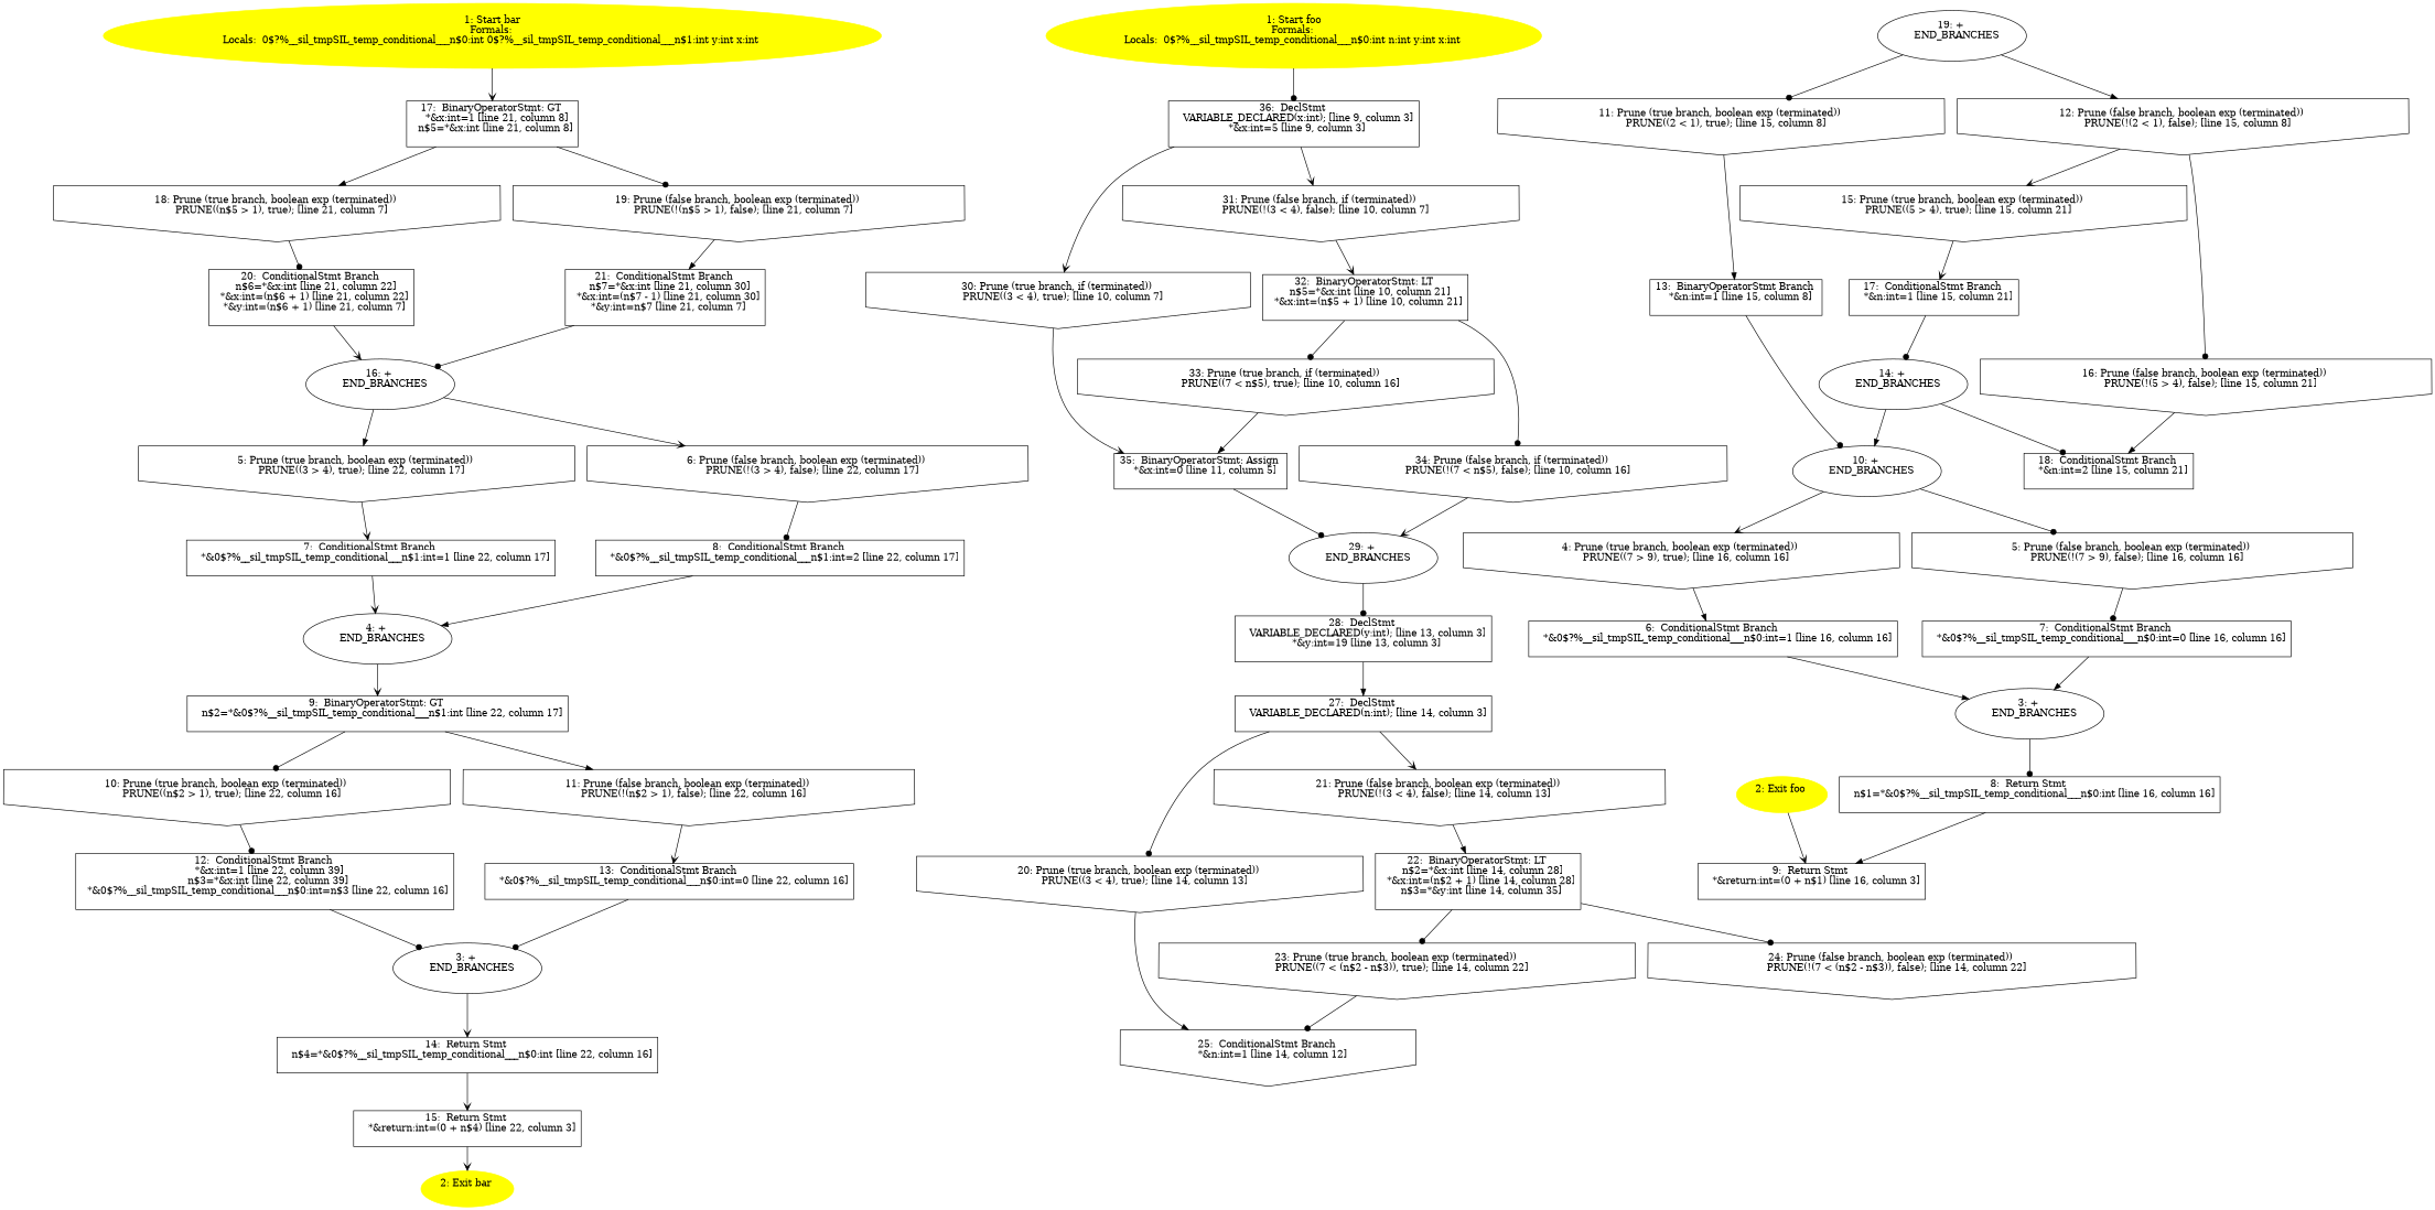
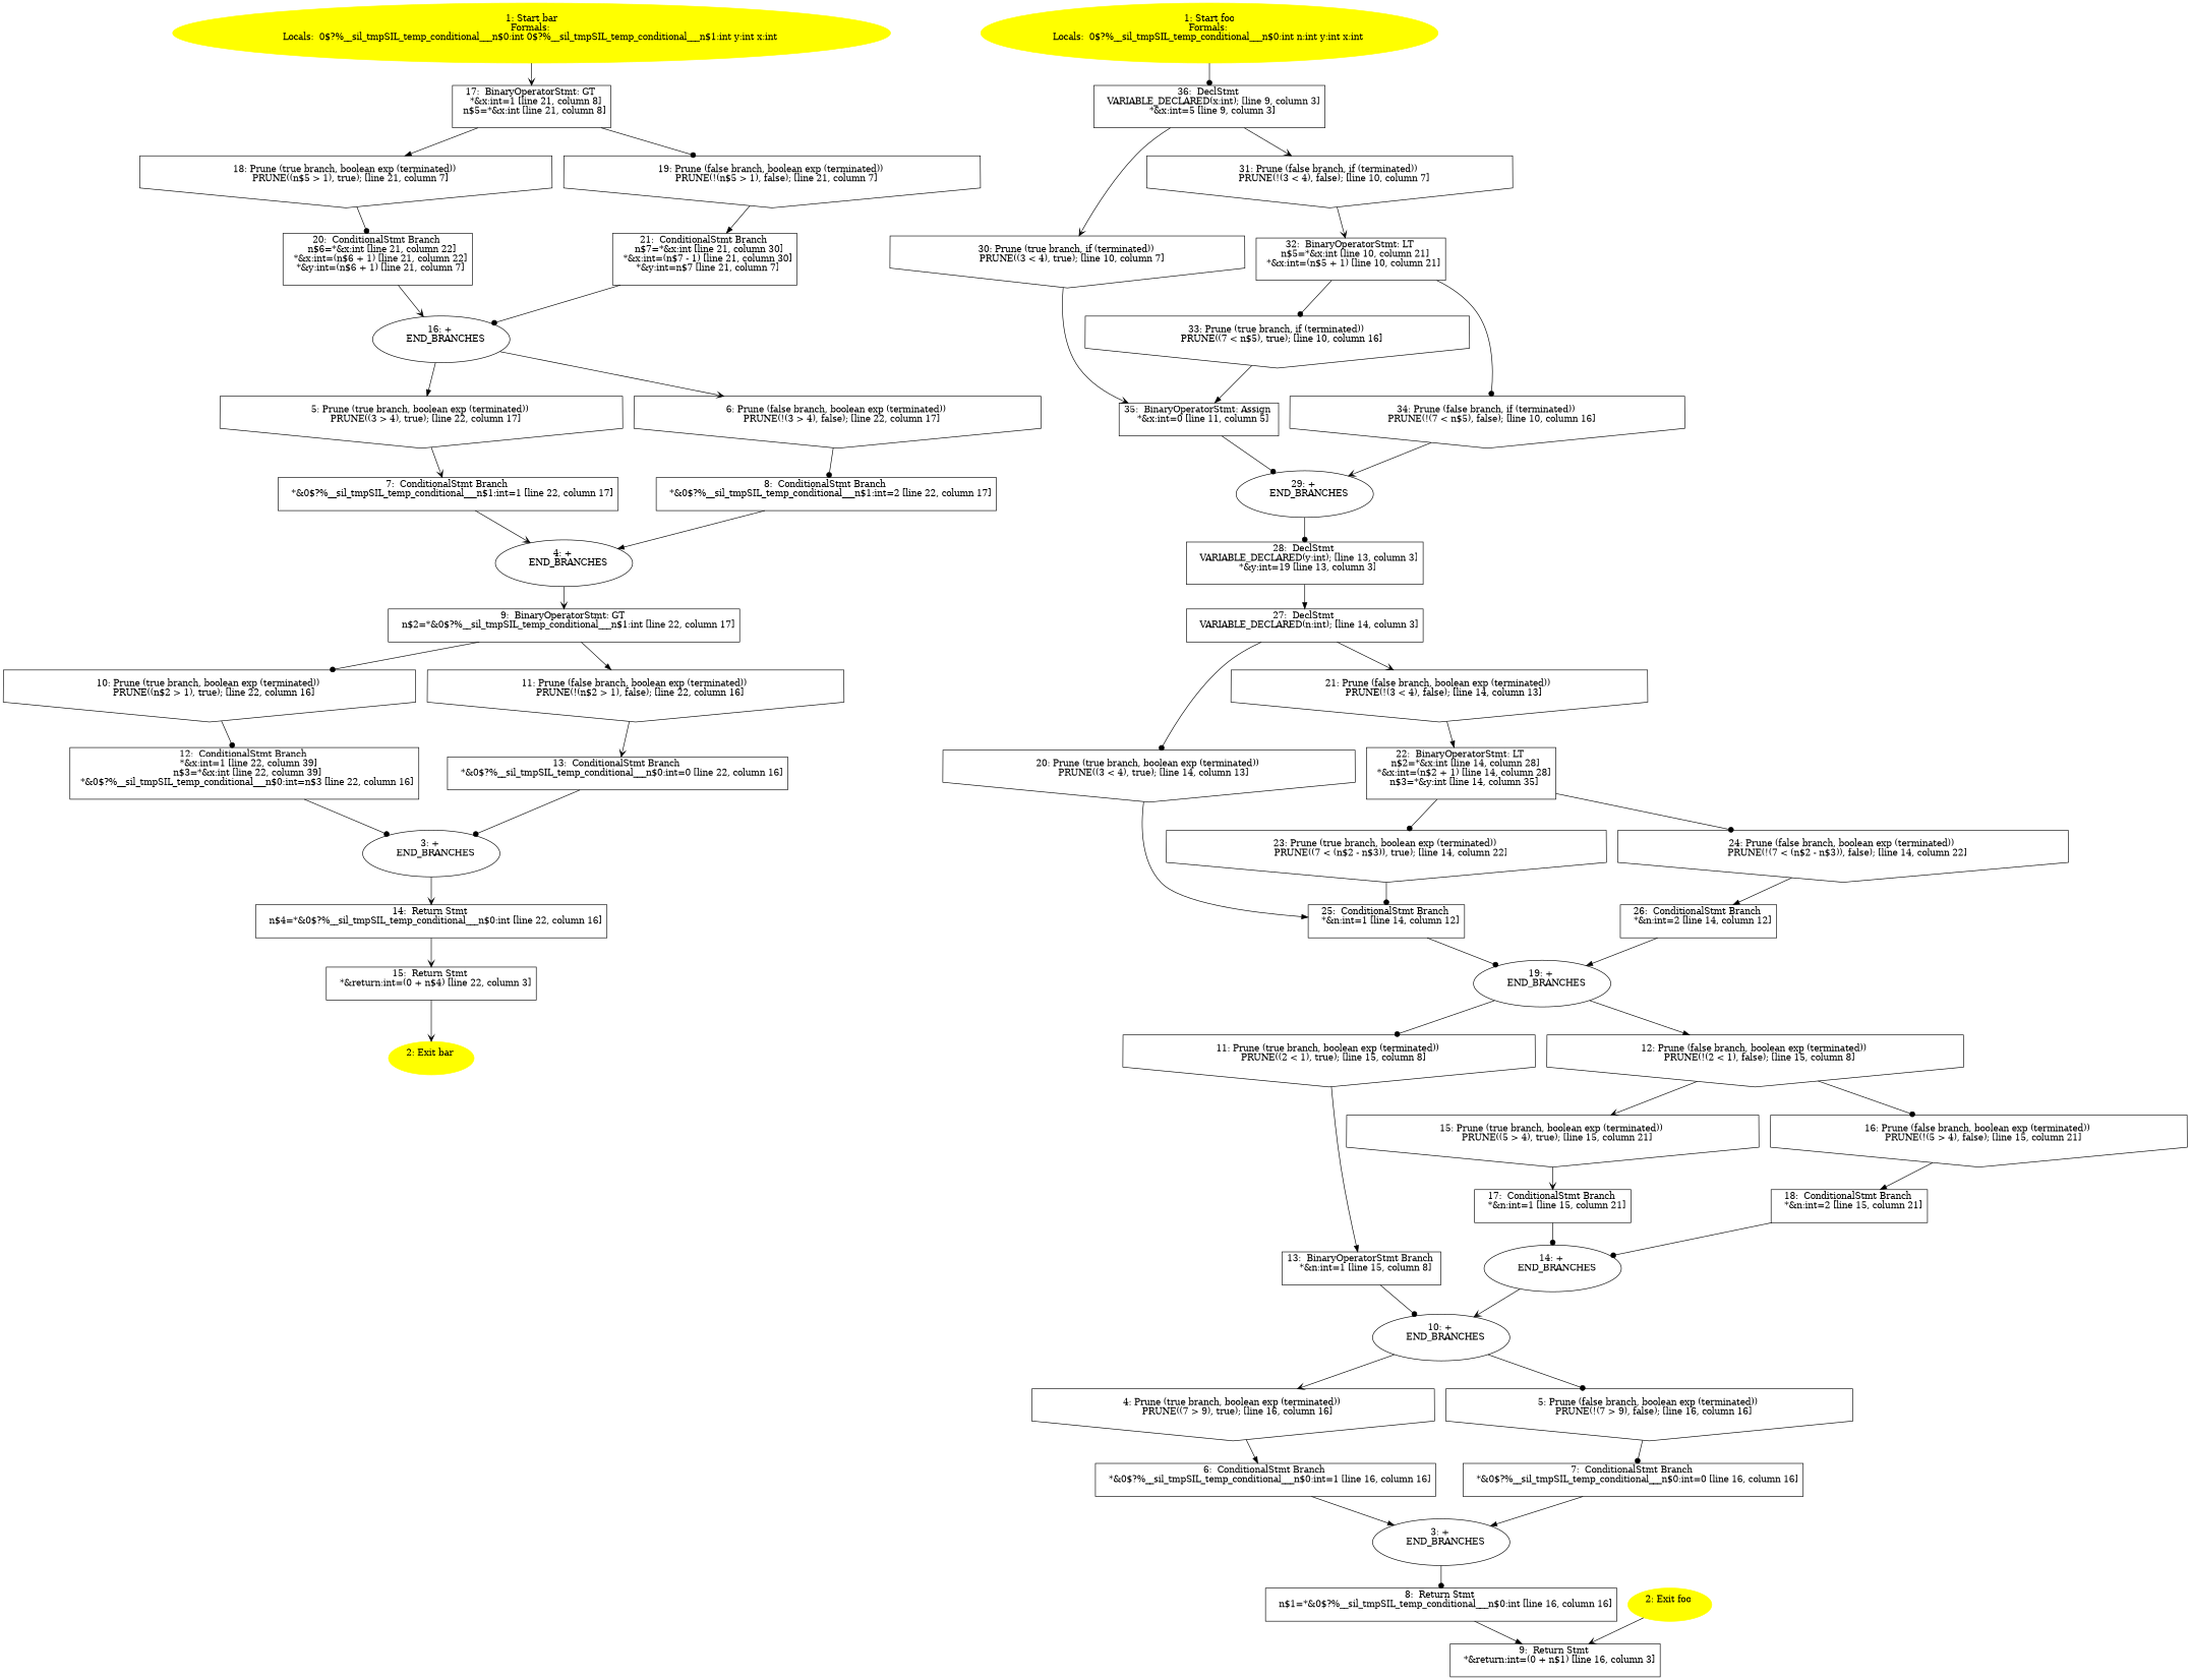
  digraph {
    node [shape=box]
    edge [arrowhead=dot]
    n1 [color=yellow label="1: Start bar\nFormals: \nLocals:  0$?%__sil_tmpSIL_temp_conditional___n$0:int 0$?%__sil_tmpSIL_temp_conditional___n$1:int y:int x:int \n  " style=filled shape=""]
    n2 [label="17:  BinaryOperatorStmt: GT \n   *&x:int=1 [line 21, column 8]\n  n$5=*&x:int [line 21, column 8]\n "]
    n3 [label="18: Prune (true branch, boolean exp (terminated)) \n   PRUNE((n$5 > 1), true); [line 21, column 7]\n " shape=invhouse]
    n4 [label="19: Prune (false branch, boolean exp (terminated)) \n   PRUNE(!(n$5 > 1), false); [line 21, column 7]\n " shape=invhouse]
    n5 [label="20:  ConditionalStmt Branch \n   n$6=*&x:int [line 21, column 22]\n  *&x:int=(n$6 + 1) [line 21, column 22]\n  *&y:int=(n$6 + 1) [line 21, column 7]\n "]
    n6 [label="21:  ConditionalStmt Branch \n   n$7=*&x:int [line 21, column 30]\n  *&x:int=(n$7 - 1) [line 21, column 30]\n  *&y:int=n$7 [line 21, column 7]\n "]
    n7 [color=yellow label="2: Exit bar \n  " style=filled shape=""]
    n8 [label="3: + \n   END_BRANCHES\n " shape=""]
    n9 [label="14:  Return Stmt \n   n$4=*&0$?%__sil_tmpSIL_temp_conditional___n$0:int [line 22, column 16]\n "]
    n10 [label="15:  Return Stmt \n   *&return:int=(0 + n$4) [line 22, column 3]\n "]
    n11 [label="4: + \n   END_BRANCHES\n " shape=""]
    n12 [label="9:  BinaryOperatorStmt: GT \n   n$2=*&0$?%__sil_tmpSIL_temp_conditional___n$1:int [line 22, column 17]\n "]
    n13 [label="10: Prune (true branch, boolean exp (terminated)) \n   PRUNE((n$2 > 1), true); [line 22, column 16]\n " shape=invhouse]
    n14 [label="11: Prune (false branch, boolean exp (terminated)) \n   PRUNE(!(n$2 > 1), false); [line 22, column 16]\n " shape=invhouse]
    n15 [label="12:  ConditionalStmt Branch \n   *&x:int=1 [line 22, column 39]\n  n$3=*&x:int [line 22, column 39]\n  *&0$?%__sil_tmpSIL_temp_conditional___n$0:int=n$3 [line 22, column 16]\n "]
    n16 [label="13:  ConditionalStmt Branch \n   *&0$?%__sil_tmpSIL_temp_conditional___n$0:int=0 [line 22, column 16]\n "]
    n17 [label="5: Prune (true branch, boolean exp (terminated)) \n   PRUNE((3 > 4), true); [line 22, column 17]\n " shape=invhouse]
    n18 [label="7:  ConditionalStmt Branch \n   *&0$?%__sil_tmpSIL_temp_conditional___n$1:int=1 [line 22, column 17]\n "]
    n19 [label="6: Prune (false branch, boolean exp (terminated)) \n   PRUNE(!(3 > 4), false); [line 22, column 17]\n " shape=invhouse]
    n20 [label="8:  ConditionalStmt Branch \n   *&0$?%__sil_tmpSIL_temp_conditional___n$1:int=2 [line 22, column 17]\n "]
    n21 [label="16: + \n   END_BRANCHES\n " shape=""]
    n22 [color=yellow label="1: Start foo\nFormals: \nLocals:  0$?%__sil_tmpSIL_temp_conditional___n$0:int n:int y:int x:int \n  " style=filled shape=""]
    n23 [label="36:  DeclStmt \n   VARIABLE_DECLARED(x:int); [line 9, column 3]\n  *&x:int=5 [line 9, column 3]\n "]
    n24 [label="30: Prune (true branch, if (terminated)) \n   PRUNE((3 < 4), true); [line 10, column 7]\n " shape=invhouse]
    n25 [label="31: Prune (false branch, if (terminated)) \n   PRUNE(!(3 < 4), false); [line 10, column 7]\n " shape=invhouse]
    n26 [label="35:  BinaryOperatorStmt: Assign \n   *&x:int=0 [line 11, column 5]\n "]
    n27 [label="32:  BinaryOperatorStmt: LT \n   n$5=*&x:int [line 10, column 21]\n  *&x:int=(n$5 + 1) [line 10, column 21]\n "]
    n28 [color=yellow label="2: Exit foo \n  " style=filled shape=""]
    n29 [label="9:  Return Stmt \n   *&return:int=(0 + n$1) [line 16, column 3]\n "]
    n30 [label="3: + \n   END_BRANCHES\n " shape=""]
    n31 [label="8:  Return Stmt \n   n$1=*&0$?%__sil_tmpSIL_temp_conditional___n$0:int [line 16, column 16]\n "]
    n32 [label="4: Prune (true branch, boolean exp (terminated)) \n   PRUNE((7 > 9), true); [line 16, column 16]\n " shape=invhouse]
    n33 [label="6:  ConditionalStmt Branch \n   *&0$?%__sil_tmpSIL_temp_conditional___n$0:int=1 [line 16, column 16]\n "]
    n34 [label="5: Prune (false branch, boolean exp (terminated)) \n   PRUNE(!(7 > 9), false); [line 16, column 16]\n " shape=invhouse]
    n35 [label="7:  ConditionalStmt Branch \n   *&0$?%__sil_tmpSIL_temp_conditional___n$0:int=0 [line 16, column 16]\n "]
    n36 [label="10: + \n   END_BRANCHES\n " shape=""]
    n37 [label="11: Prune (true branch, boolean exp (terminated)) \n   PRUNE((2 < 1), true); [line 15, column 8]\n " shape=invhouse]
    n38 [label="13:  BinaryOperatorStmt Branch \n   *&n:int=1 [line 15, column 8]\n "]
    n39 [label="12: Prune (false branch, boolean exp (terminated)) \n   PRUNE(!(2 < 1), false); [line 15, column 8]\n " shape=invhouse]
    n40 [label="15: Prune (true branch, boolean exp (terminated)) \n   PRUNE((5 > 4), true); [line 15, column 21]\n " shape=invhouse]
    n41 [label="16: Prune (false branch, boolean exp (terminated)) \n   PRUNE(!(5 > 4), false); [line 15, column 21]\n " shape=invhouse]
    n42 [label="17:  ConditionalStmt Branch \n   *&n:int=1 [line 15, column 21]\n "]
    n43 [label="18:  ConditionalStmt Branch \n   *&n:int=2 [line 15, column 21]\n "]
    n44 [label="14: + \n   END_BRANCHES\n " shape=""]
    n45 [label="19: + \n   END_BRANCHES\n " shape=""]
    n46 [label="20: Prune (true branch, boolean exp (terminated)) \n   PRUNE((3 < 4), true); [line 14, column 13]\n " shape=invhouse]
-   n47 [label="25:  ConditionalStmt Branch \n   *&n:int=1 [line 14, column 12]\n " shape=invhouse]
+   n47 [label="25:  ConditionalStmt Branch \n   *&n:int=1 [line 14, column 12]\n "]
    n48 [label="21: Prune (false branch, boolean exp (terminated)) \n   PRUNE(!(3 < 4), false); [line 14, column 13]\n " shape=invhouse]
    n49 [label="22:  BinaryOperatorStmt: LT \n   n$2=*&x:int [line 14, column 28]\n  *&x:int=(n$2 + 1) [line 14, column 28]\n  n$3=*&y:int [line 14, column 35]\n "]
    n50 [label="23: Prune (true branch, boolean exp (terminated)) \n   PRUNE((7 < (n$2 - n$3)), true); [line 14, column 22]\n " shape=invhouse]
    n51 [label="24: Prune (false branch, boolean exp (terminated)) \n   PRUNE(!(7 < (n$2 - n$3)), false); [line 14, column 22]\n " shape=invhouse]
+   n52 [label="26:  ConditionalStmt Branch \n   *&n:int=2 [line 14, column 12]\n "]
    n53 [label="27:  DeclStmt \n   VARIABLE_DECLARED(n:int); [line 14, column 3]\n "]
    n54 [label="28:  DeclStmt \n   VARIABLE_DECLARED(y:int); [line 13, column 3]\n  *&y:int=19 [line 13, column 3]\n "]
    n55 [label="29: + \n   END_BRANCHES\n " shape=""]
    n56 [label="33: Prune (true branch, if (terminated)) \n   PRUNE((7 < n$5), true); [line 10, column 16]\n " shape=invhouse]
    n57 [label="34: Prune (false branch, if (terminated)) \n   PRUNE(!(7 < n$5), false); [line 10, column 16]\n " shape=invhouse]
    n1 -> n2 [arrowhead=vee]
    n2 -> n3 [arrowhead=normal]
    n2 -> n4
    n3 -> n5
    n4 -> n6 [arrowhead=normal]
    n5 -> n21 [arrowhead=vee]
    n6 -> n21
    n8 -> n9 [arrowhead=vee]
    n9 -> n10 [arrowhead=vee]
    n10 -> n7 [arrowhead=vee]
    n11 -> n12 [arrowhead=vee]
    n12 -> n13
    n12 -> n14 [arrowhead=normal]
    n13 -> n15
    n14 -> n16 [arrowhead=vee]
    n15 -> n8
    n16 -> n8
    n17 -> n18 [arrowhead=vee]
    n18 -> n11 [arrowhead=vee]
    n19 -> n20
    n20 -> n11 [arrowhead=normal]
    n21 -> n17 [arrowhead=normal]
    n21 -> n19 [arrowhead=vee]
    n22 -> n23
    n23 -> n24 [arrowhead=vee]
    n23 -> n25 [arrowhead=vee]
    n24 -> n26 [arrowhead=vee]
    n25 -> n27 [arrowhead=vee]
    n26 -> n55
    n27 -> n56
    n27 -> n57
    n28 -> n29 [arrowhead=vee]
    n30 -> n31
    n31 -> n29 [arrowhead=normal]
    n32 -> n33 [arrowhead=normal]
    n33 -> n30 [arrowhead=normal]
    n34 -> n35
    n35 -> n30 [arrowhead=normal]
    n36 -> n32 [arrowhead=vee]
    n36 -> n34
    n37 -> n38 [arrowhead=normal]
    n38 -> n36
    n39 -> n40 [arrowhead=vee]
    n39 -> n41
    n40 -> n42 [arrowhead=vee]
    n41 -> n43 [arrowhead=normal]
    n42 -> n44
-   n44 -> n43
-   n44 -> n36 [arrowhead=normal]
+   n43 -> n44
+   n44 -> n36 [arrowhead=vee]
    n45 -> n37
    n45 -> n39 [arrowhead=normal]
    n46 -> n47 [arrowhead=normal]
+   n47 -> n45
    n48 -> n49 [arrowhead=normal]
    n49 -> n50
    n49 -> n51
    n50 -> n47
+   n51 -> n52 [arrowhead=normal]
+   n52 -> n45 [arrowhead=normal]
    n53 -> n46
    n53 -> n48 [arrowhead=vee]
    n54 -> n53 [arrowhead=normal]
    n55 -> n54
    n56 -> n26 [arrowhead=normal]
    n57 -> n55 [arrowhead=vee]
  }
